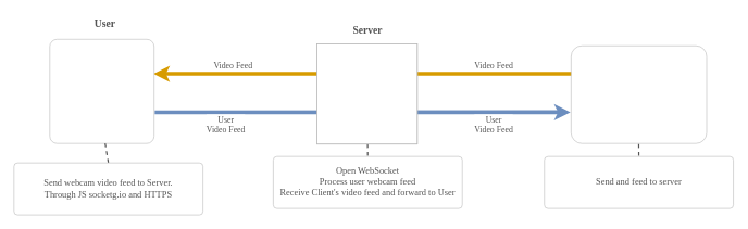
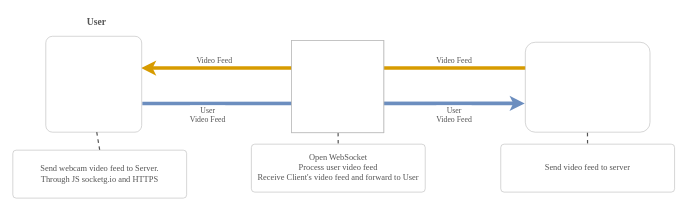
  <mxCell id="0" />
  <mxCell id="1" parent="0" />
  <mxCell id="2" style="rounded=0;orthogonalLoop=1;jettySize=auto;html=1;strokeWidth=6;strokeColor=#d79b00;startArrow=classic;startFill=1;endArrow=none;endFill=0;fillColor=#ffe6cc;exitX=0.994;exitY=0.331;exitDx=0;exitDy=0;exitPerimeter=0;" edge="1" parent="1" source="12"><mxGeometry relative="1" as="geometry"><mxPoint x="245" y="113" as="sourcePoint" /><mxPoint x="885" y="113" as="targetPoint" /></mxGeometry></mxCell>
  <mxCell id="3" value="Video Feed" style="edgeLabel;html=1;align=center;verticalAlign=middle;resizable=0;points=[];fontSize=13;fontFamily=Verdana;fontColor=#545454;" vertex="1" connectable="0" parent="2"><mxGeometry x="-0.681" y="-2" relative="1" as="geometry"><mxPoint x="17" y="-15" as="offset" /></mxGeometry></mxCell>
  <mxCell id="4" value="Video Feed" style="edgeLabel;html=1;align=center;verticalAlign=middle;resizable=0;points=[];fontSize=13;fontFamily=Verdana;fontColor=#545454;" vertex="1" connectable="0" parent="2"><mxGeometry x="0.656" y="-1" relative="1" as="geometry"><mxPoint x="-18" y="-14" as="offset" /></mxGeometry></mxCell>
  <mxCell id="5" style="rounded=0;orthogonalLoop=1;jettySize=auto;html=1;strokeWidth=6;strokeColor=#6c8ebf;fillColor=#dae8fc;exitX=0.994;exitY=0.694;exitDx=0;exitDy=0;exitPerimeter=0;" edge="1" parent="1"><mxGeometry relative="1" as="geometry"><mxPoint x="236.04" y="172.04" as="sourcePoint" /><mxPoint x="874" y="172" as="targetPoint" /></mxGeometry></mxCell>
  <mxCell id="6" value="User&lt;br style=&quot;font-size: 13px;&quot;&gt;Video Feed" style="edgeLabel;html=1;align=center;verticalAlign=middle;resizable=0;points=[];fontSize=13;fontFamily=Verdana;fontColor=#545454;" vertex="1" connectable="0" parent="5"><mxGeometry x="-0.662" y="2" relative="1" as="geometry"><mxPoint y="20" as="offset" /></mxGeometry></mxCell>
  <mxCell id="7" value="User&lt;br style=&quot;font-size: 13px;&quot;&gt;Video Feed" style="edgeLabel;html=1;align=center;verticalAlign=middle;resizable=0;points=[];fontSize=13;fontFamily=Verdana;fontColor=#545454;" vertex="1" connectable="0" parent="5"><mxGeometry x="0.6" y="3" relative="1" as="geometry"><mxPoint x="9" y="21" as="offset" /></mxGeometry></mxCell>
  <mxCell id="8" style="edgeStyle=none;rounded=0;orthogonalLoop=1;jettySize=auto;html=1;entryX=0.5;entryY=0;entryDx=0;entryDy=0;fontColor=#78FF1F;startArrow=none;startFill=0;endArrow=none;endFill=0;strokeWidth=2;dashed=1;strokeColor=#545454;" edge="1" parent="1" source="9"><mxGeometry relative="1" as="geometry"><mxPoint x="563" y="260" as="targetPoint" /></mxGeometry></mxCell>
  <mxCell id="9" value="" style="shape=image;html=1;verticalAlign=top;verticalLabelPosition=bottom;labelBackgroundColor=#ffffff;imageAspect=0;aspect=fixed;image=https://cdn1.iconfinder.com/data/icons/ios-11-glyphs/30/server-128.png;imageBackground=default;sketch=0;strokeColor=default;imageBorder=#BABABA;" vertex="1" parent="1"><mxGeometry x="485" y="67" width="154" height="154" as="geometry" /></mxCell>
  <mxCell id="10" value="" style="group;fillColor=default;sketch=0;shadow=0;glass=0;rounded=1;strokeColor=#BABABA;arcSize=7;" vertex="1" connectable="0" parent="1"><mxGeometry x="75" y="60" width="160" height="160" as="geometry" /></mxCell>
  <mxCell id="11" value="" style="shape=image;html=1;verticalAlign=top;verticalLabelPosition=bottom;labelBackgroundColor=#ffffff;imageAspect=0;aspect=fixed;image=https://cdn1.iconfinder.com/data/icons/computer-hardware-glyphs-vol-1/52/camera__cam__web__multimedia__webcam__webcamera__live-128.png" vertex="1" parent="10"><mxGeometry x="51" y="40" width="58" height="58" as="geometry" /></mxCell>
  <mxCell id="12" value="" style="shape=image;html=1;verticalAlign=top;verticalLabelPosition=bottom;labelBackgroundColor=#ffffff;imageAspect=0;aspect=fixed;image=https://cdn4.iconfinder.com/data/icons/ionicons/512/icon-laptop-128.png" vertex="1" parent="10"><mxGeometry width="160" height="160" as="geometry" /></mxCell>
  <mxCell id="13" value="" style="group;rounded=1;fillColor=default;strokeColor=#BABABA;arcSize=11;perimeterSpacing=2;" vertex="1" connectable="0" parent="1"><mxGeometry x="875" y="70" width="208" height="150" as="geometry" /></mxCell>
  <mxCell id="14" value="" style="shape=image;html=1;verticalAlign=top;verticalLabelPosition=bottom;labelBackgroundColor=#ffffff;imageAspect=0;aspect=fixed;image=https://cdn1.iconfinder.com/data/icons/computer-hardware-glyphs-vol-1/52/camera__cam__web__multimedia__webcam__webcamera__live-128.png" vertex="1" parent="13"><mxGeometry x="63.03" width="81.939" height="81.939" as="geometry" /></mxCell>
  <mxCell id="15" value="" style="shape=image;html=1;verticalAlign=top;verticalLabelPosition=bottom;labelBackgroundColor=#ffffff;imageAspect=0;aspect=fixed;image=https://cdn1.iconfinder.com/data/icons/computer-hardware-glyphs-vol-1/52/camera__cam__web__multimedia__webcam__webcamera__live-128.png" vertex="1" parent="13"><mxGeometry y="55.645" width="81.939" height="81.939" as="geometry" /></mxCell>
  <mxCell id="16" value="" style="shape=image;html=1;verticalAlign=top;verticalLabelPosition=bottom;labelBackgroundColor=#ffffff;imageAspect=0;aspect=fixed;image=https://cdn1.iconfinder.com/data/icons/computer-hardware-glyphs-vol-1/52/camera__cam__web__multimedia__webcam__webcamera__live-128.png" vertex="1" parent="13"><mxGeometry x="126.061" y="55.645" width="81.939" height="81.939" as="geometry" /></mxCell>
  <mxCell id="17" value="User" style="text;html=1;strokeColor=none;fillColor=none;align=center;verticalAlign=middle;whiteSpace=wrap;rounded=0;shadow=0;glass=0;sketch=0;fontColor=#545454;fontFamily=Verdana;fontSize=16;fontStyle=1" vertex="1" parent="1"><mxGeometry x="80" y="20" width="160" height="30" as="geometry" /></mxCell>
- <mxCell id="18" value="Server" style="text;html=1;strokeColor=none;fillColor=none;align=center;verticalAlign=middle;whiteSpace=wrap;rounded=0;shadow=0;glass=0;sketch=0;fontColor=#545454;fontFamily=Verdana;fontSize=16;fontStyle=1" vertex="1" parent="1"><mxGeometry x="493" y="30" width="140" height="30" as="geometry" /></mxCell>
  <mxCell id="19" style="edgeStyle=none;rounded=0;orthogonalLoop=1;jettySize=auto;html=1;entryX=0.5;entryY=0;entryDx=0;entryDy=0;fontColor=#78FF1F;startArrow=none;startFill=0;endArrow=none;endFill=0;strokeWidth=2;dashed=1;strokeColor=#545454;" edge="1" parent="1" target="20"><mxGeometry relative="1" as="geometry"><mxPoint x="160" y="220" as="sourcePoint" /></mxGeometry></mxCell>
  <mxCell id="20" value="&lt;span style=&quot;font-size: 14px&quot;&gt;Send webcam video feed to Server.&lt;/span&gt;&lt;br style=&quot;font-size: 14px&quot;&gt;&lt;span style=&quot;font-size: 14px&quot;&gt;Through JS socketg.io and HTTPS&lt;/span&gt;" style="rounded=1;html=1;shadow=0;glass=0;sketch=0;fontColor=#545454;strokeColor=#BABABA;strokeWidth=1;fillColor=default;arcSize=7;fontFamily=Verdana;fontSize=14;align=center;spacing=1;whiteSpace=wrap;" vertex="1" parent="1"><mxGeometry x="20" y="250" width="290" height="80" as="geometry" /></mxCell>
  <mxCell id="21" style="edgeStyle=none;rounded=0;orthogonalLoop=1;jettySize=auto;html=1;entryX=0.5;entryY=0;entryDx=0;entryDy=0;fontColor=#78FF1F;startArrow=none;startFill=0;endArrow=none;endFill=0;strokeWidth=2;dashed=1;strokeColor=#545454;" edge="1" parent="1"><mxGeometry relative="1" as="geometry"><mxPoint x="978.664" y="221" as="sourcePoint" /><mxPoint x="979" y="260" as="targetPoint" /></mxGeometry></mxCell>
- <mxCell id="22" value="Open WebSocket&lt;br&gt;Process user webcam feed&lt;br&gt;Receive Client's video feed and forward to User" style="rounded=1;html=1;shadow=0;glass=0;sketch=0;fontColor=#545454;strokeColor=#BABABA;strokeWidth=1;fillColor=default;arcSize=7;fontFamily=Verdana;fontSize=14;align=center;spacing=1;whiteSpace=wrap;" vertex="1" parent="1"><mxGeometry x="418" y="240" width="290" height="80" as="geometry" /></mxCell>
- <mxCell id="23" value="Send and feed to server" style="rounded=1;html=1;shadow=0;glass=0;sketch=0;fontColor=#545454;strokeColor=#BABABA;strokeWidth=1;fillColor=default;arcSize=7;fontFamily=Verdana;fontSize=14;align=center;spacing=1;whiteSpace=wrap;" vertex="1" parent="1"><mxGeometry x="834" y="240" width="290" height="80" as="geometry" /></mxCell>
+ <mxCell id="22" value="Open WebSocket&lt;br&gt;Process user video feed&lt;br&gt;Receive Client's video feed and forward to User" style="rounded=1;html=1;shadow=0;glass=0;sketch=0;fontColor=#545454;strokeColor=#BABABA;strokeWidth=1;fillColor=default;arcSize=7;fontFamily=Verdana;fontSize=14;align=center;spacing=1;whiteSpace=wrap;" vertex="1" parent="1"><mxGeometry x="418" y="240" width="290" height="80" as="geometry" /></mxCell>
+ <mxCell id="23" value="Send video feed to server" style="rounded=1;html=1;shadow=0;glass=0;sketch=0;fontColor=#545454;strokeColor=#BABABA;strokeWidth=1;fillColor=default;arcSize=7;fontFamily=Verdana;fontSize=14;align=center;spacing=1;whiteSpace=wrap;" vertex="1" parent="1"><mxGeometry x="834" y="240" width="290" height="80" as="geometry" /></mxCell>
